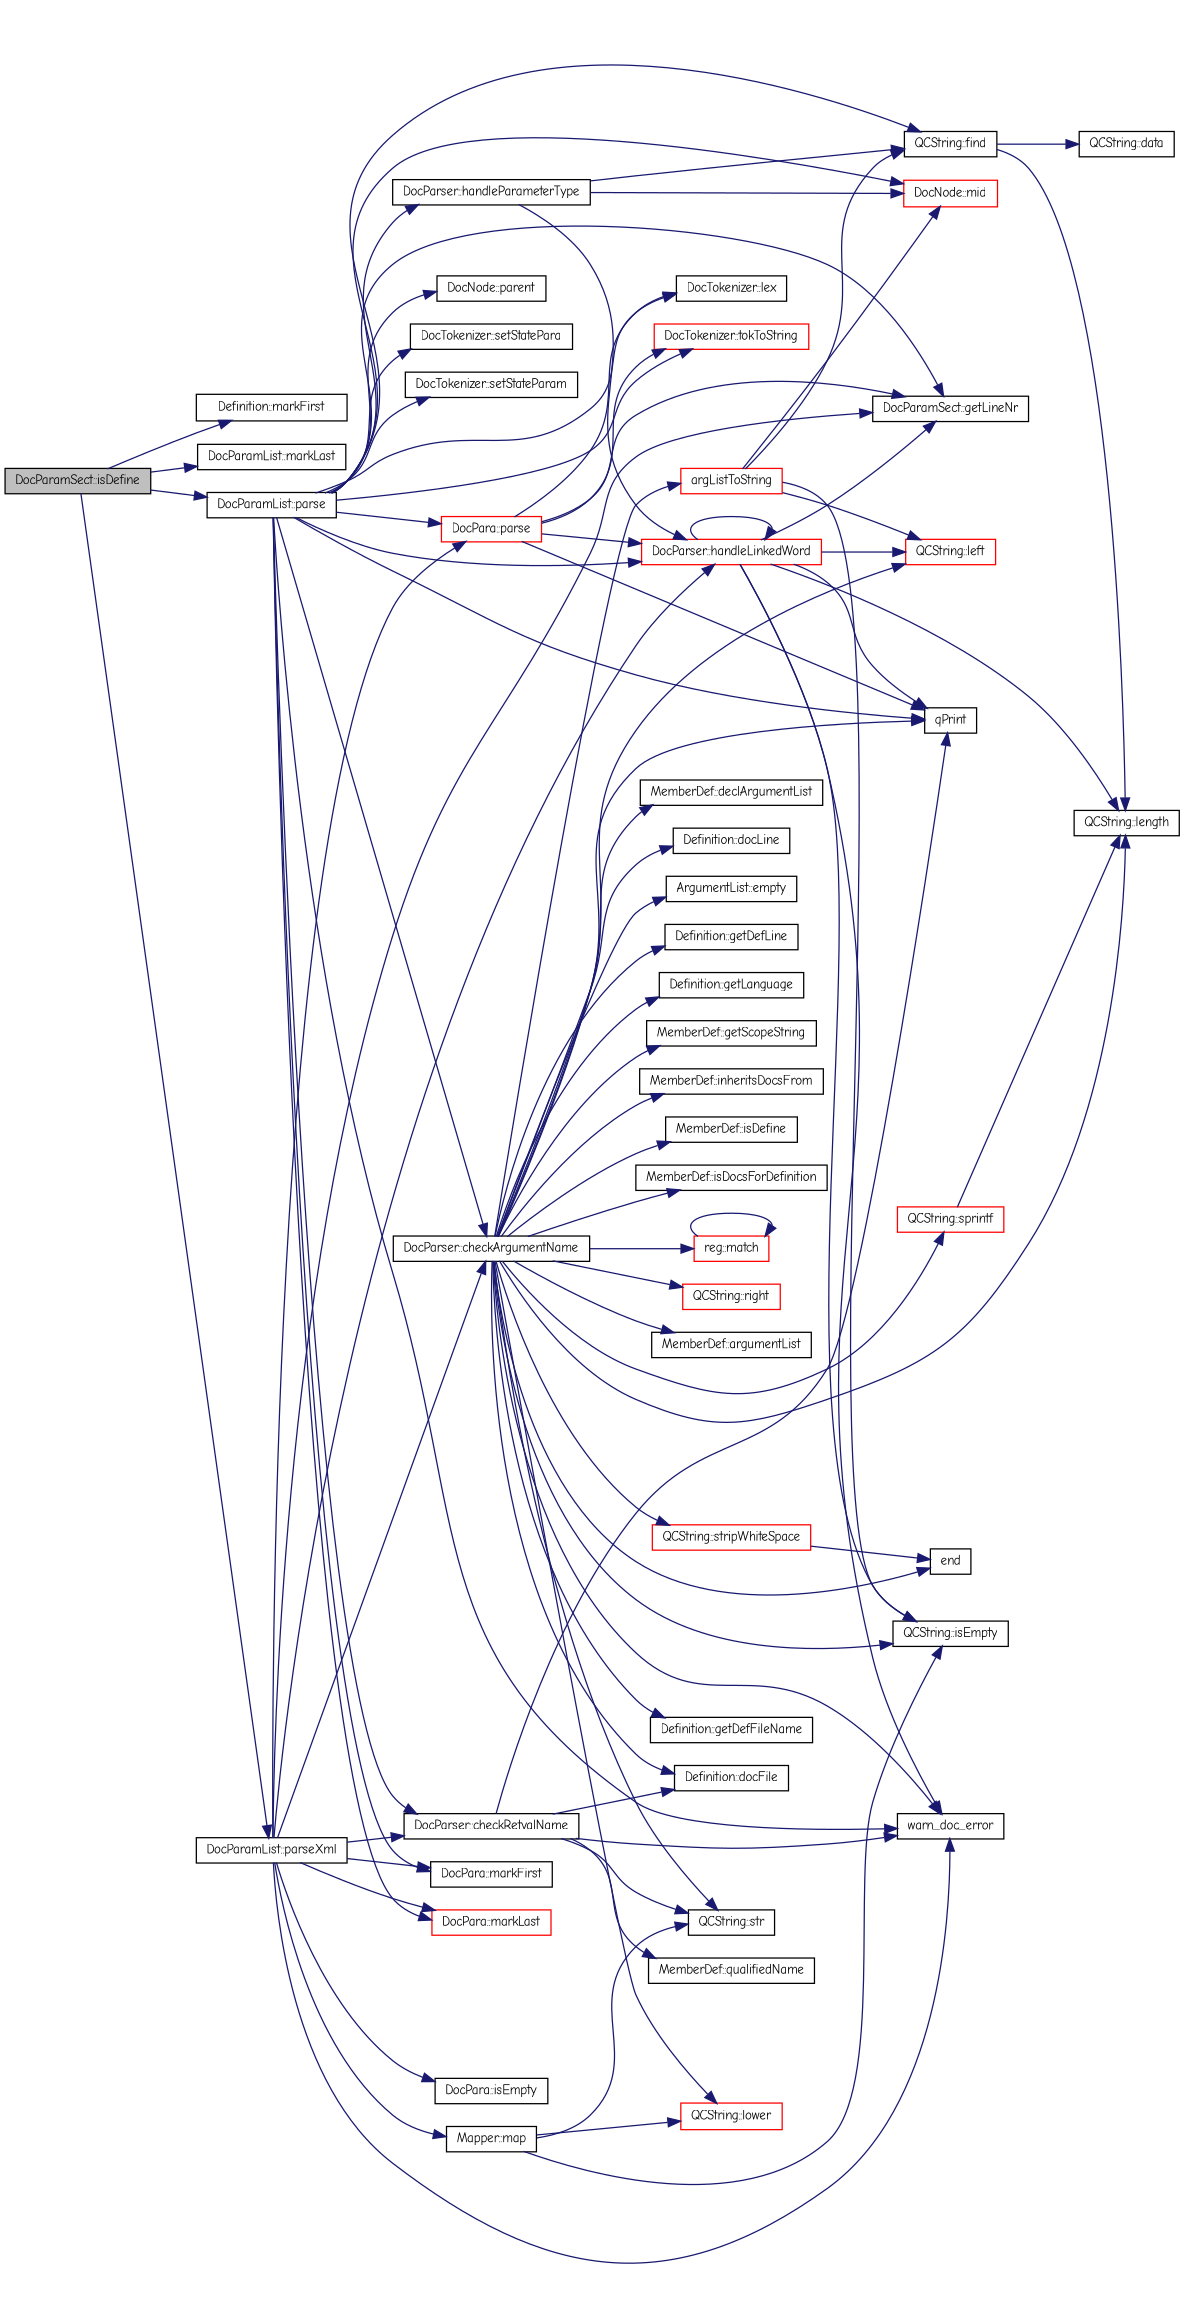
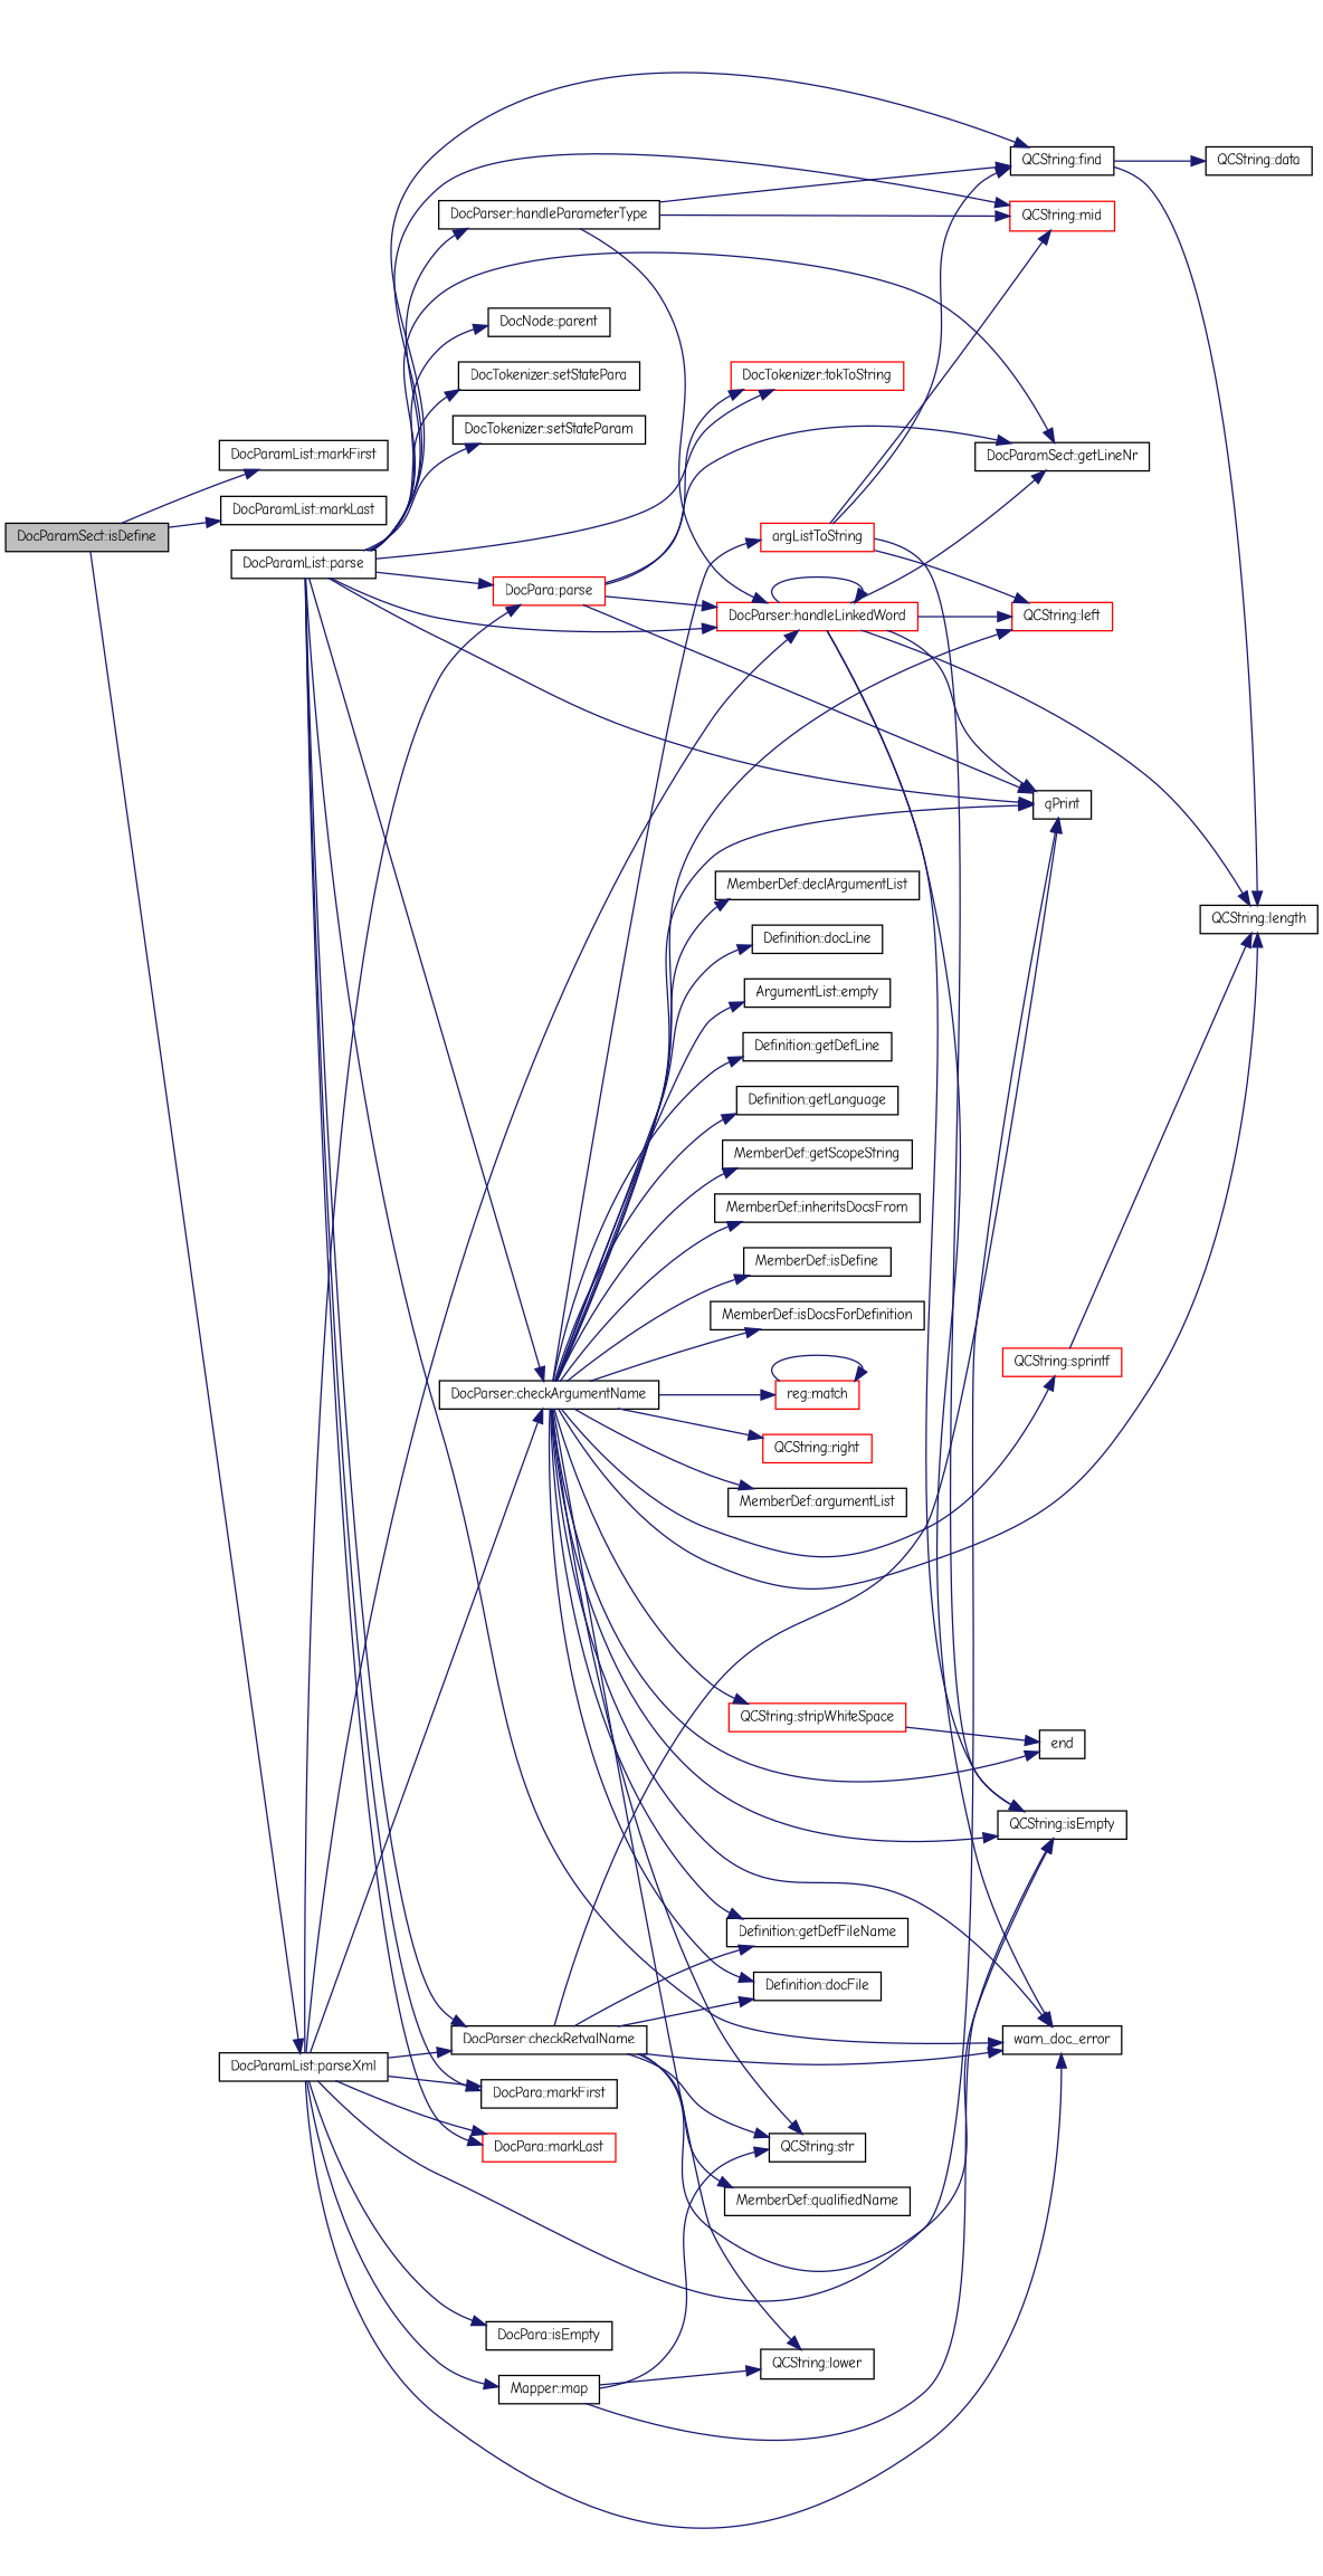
  digraph {
    fontname="Comic Neue"
    rankdir=LR
    node [color=black fillcolor=white fontname="Comic Neue" fontsize=10 shape=record style=filled]
    edge [color=midnightblue fontname="Comic Neue" fontsize=10 labelfontname=Helvetica labelfontsize=10 style=solid]
    n1 [fillcolor=grey75 fontcolor=black height=0.2 label="DocParamSect::isDefine" width=0.4]
-   n2 [height=0.2 label="Definition::markFirst" width=0.4]
+   n2 [height=0.2 label="DocParamList::markFirst" width=0.4]
    n3 [height=0.2 label="DocParamList::markLast" width=0.4]
    n4 [height=0.2 label="DocParamList::parse" width=0.4]
    n5 [height=0.2 label="DocParamList::parseXml" width=0.4]
    n6 [height=0.2 label="DocParser::checkArgumentName" width=0.4]
    n7 [height=0.2 label="QCString::find" width=0.4]
-   n8 [color=red height=0.2 label="DocNode::mid" width=0.4]
+   n8 [color=red height=0.2 label="QCString::mid" width=0.4]
    n9 [height=0.2 label=qPrint width=0.4]
    n10 [height=0.2 label=warn_doc_error width=0.4]
    n11 [height=0.2 label="DocParser::checkRetvalName" width=0.4]
    n12 [height=0.2 label="DocParamSect::getLineNr" width=0.4]
    n13 [color=red height=0.2 label="DocParser::handleLinkedWord" width=0.4]
    n14 [height=0.2 label="DocParser::handleParameterType" width=0.4]
-   n15 [height=0.2 label="DocTokenizer::lex" width=0.4]
    n16 [height=0.2 label="DocPara::markFirst" width=0.4]
    n17 [color=red height=0.2 label="DocPara::markLast" width=0.4]
    n18 [height=0.2 label="DocNode::parent" width=0.4]
    n19 [color=red height=0.2 label="DocPara::parse" width=0.4]
    n20 [color=red height=0.2 label="DocTokenizer::tokToString" width=0.4]
    n21 [height=0.2 label="DocTokenizer::setStatePara" width=0.4]
    n22 [height=0.2 label="DocTokenizer::setStateParam" width=0.4]
    n23 [height=0.2 label="DocPara::isEmpty" width=0.4]
    n24 [height=0.2 label="Mapper::map" width=0.4]
    n25 [color=red height=0.2 label="QCString::left" width=0.4]
    n26 [color=red height=0.2 label=argListToString width=0.4]
    n27 [height=0.2 label="QCString::length" width=0.4]
    n28 [height=0.2 label="QCString::isEmpty" width=0.4]
    n29 [height=0.2 label="MemberDef::argumentList" width=0.4]
    n30 [height=0.2 label="MemberDef::declArgumentList" width=0.4]
    n31 [height=0.2 label="Definition::docFile" width=0.4]
    n32 [height=0.2 label="Definition::docLine" width=0.4]
    n33 [height=0.2 label="ArgumentList::empty" width=0.4]
    n34 [height=0.2 label=end width=0.4]
    n35 [height=0.2 label="Definition::getDefFileName" width=0.4]
    n36 [height=0.2 label="Definition::getDefLine" width=0.4]
    n37 [height=0.2 label="Definition::getLanguage" width=0.4]
    n38 [height=0.2 label="MemberDef::getScopeString" width=0.4]
    n39 [height=0.2 label="MemberDef::inheritsDocsFrom" width=0.4]
    n40 [height=0.2 label="MemberDef::isDefine" width=0.4]
    n41 [height=0.2 label="MemberDef::isDocsForDefinition" width=0.4]
-   n42 [color=red height=0.2 label="QCString::lower" width=0.4]
+   n42 [height=0.2 label="QCString::lower" width=0.4]
    n43 [color=red height=0.2 label="reg::match" width=0.4]
    n44 [color=red height=0.2 label="QCString::right" width=0.4]
    n45 [color=red height=0.2 label="QCString::sprintf" width=0.4]
    n46 [height=0.2 label="QCString::str" width=0.4]
    n47 [color=red height=0.2 label="QCString::stripWhiteSpace" width=0.4]
    n48 [height=0.2 label="QCString::data" width=0.4]
    n49 [height=0.2 label="MemberDef::qualifiedName" width=0.4]
    n1 -> n2
    n1 -> n3
-   n1 -> n4
    n1 -> n5
    n4 -> n6
    n4 -> n7
    n4 -> n8
    n4 -> n9
    n4 -> n10
    n4 -> n11
    n4 -> n12
    n4 -> n13
    n4 -> n14
-   n4 -> n15
    n4 -> n16
    n4 -> n17
    n4 -> n18
    n4 -> n19
    n4 -> n20
    n4 -> n21
    n4 -> n22
    n5 -> n6
    n5 -> n10
    n5 -> n11
-   n5 -> n12
+   n5 -> n9
    n5 -> n13
    n5 -> n16
    n5 -> n17
    n5 -> n19
    n5 -> n23
    n5 -> n24
    n6 -> n9
    n6 -> n10
    n6 -> n25
    n6 -> n26
    n6 -> n27
    n6 -> n28
    n6 -> n29
    n6 -> n30
    n6 -> n31
    n6 -> n32
    n6 -> n33
    n6 -> n34
    n6 -> n35
    n6 -> n36
    n6 -> n37
    n6 -> n38
    n6 -> n39
    n6 -> n40
    n6 -> n41
    n6 -> n42
    n6 -> n43
    n6 -> n44
    n6 -> n45
    n6 -> n46
    n6 -> n47
    n7 -> n27
    n7 -> n48
    n11 -> n9
    n11 -> n10
+   n11 -> n28
    n11 -> n31
+   n11 -> n35
    n11 -> n46
    n11 -> n49
    n13 -> n9
    n13 -> n10
    n13 -> n12
    n13 -> n13
    n13 -> n25
    n13 -> n27
    n13 -> n28
    n14 -> n7
    n14 -> n8
    n14 -> n13
    n19 -> n9
    n19 -> n12
    n19 -> n13
-   n19 -> n15
    n19 -> n20
    n24 -> n28
    n24 -> n42
    n24 -> n46
    n26 -> n7
    n26 -> n8
    n26 -> n25
    n26 -> n28
    n43 -> n43
    n45 -> n27
    n47 -> n34
  }
